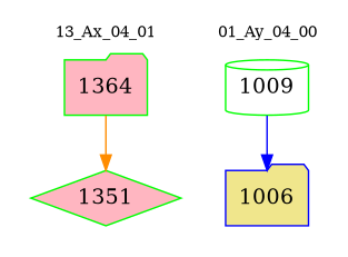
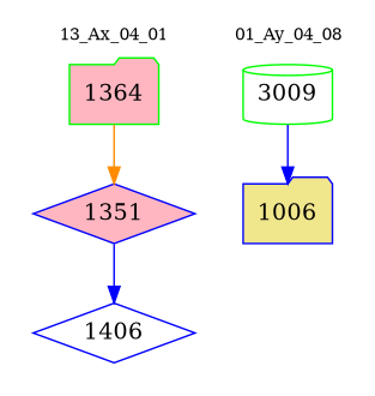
  digraph {
    node [color=green fillcolor=lightpink shape=diamond style=filled]
    edge [color=blue]
-   n1 [label=1351]
+   n1 [color=blue label=1351]
+   n2 [color=blue fillcolor=white label=1406]
    n3 [label=1364 shape=folder]
-   n4 [fillcolor=white label=1009 shape=cylinder]
+   n4 [fillcolor=white label=3009 shape=cylinder]
    n5 [color=blue fillcolor=khaki label=1006 shape=folder]
    subgraph cluster_1 {
      color=white
      fontsize=10
      label="13_Ax_04_01"
      n1
+     n2
      n3
    }
    subgraph cluster_2 {
      color=white
      fontsize=10
-     label="01_Ay_04_00"
+     label="01_Ay_04_08"
      n4
      n5
    }
+   n1 -> n2
    n3 -> n1 [color=darkorange]
    n4 -> n5
  }
